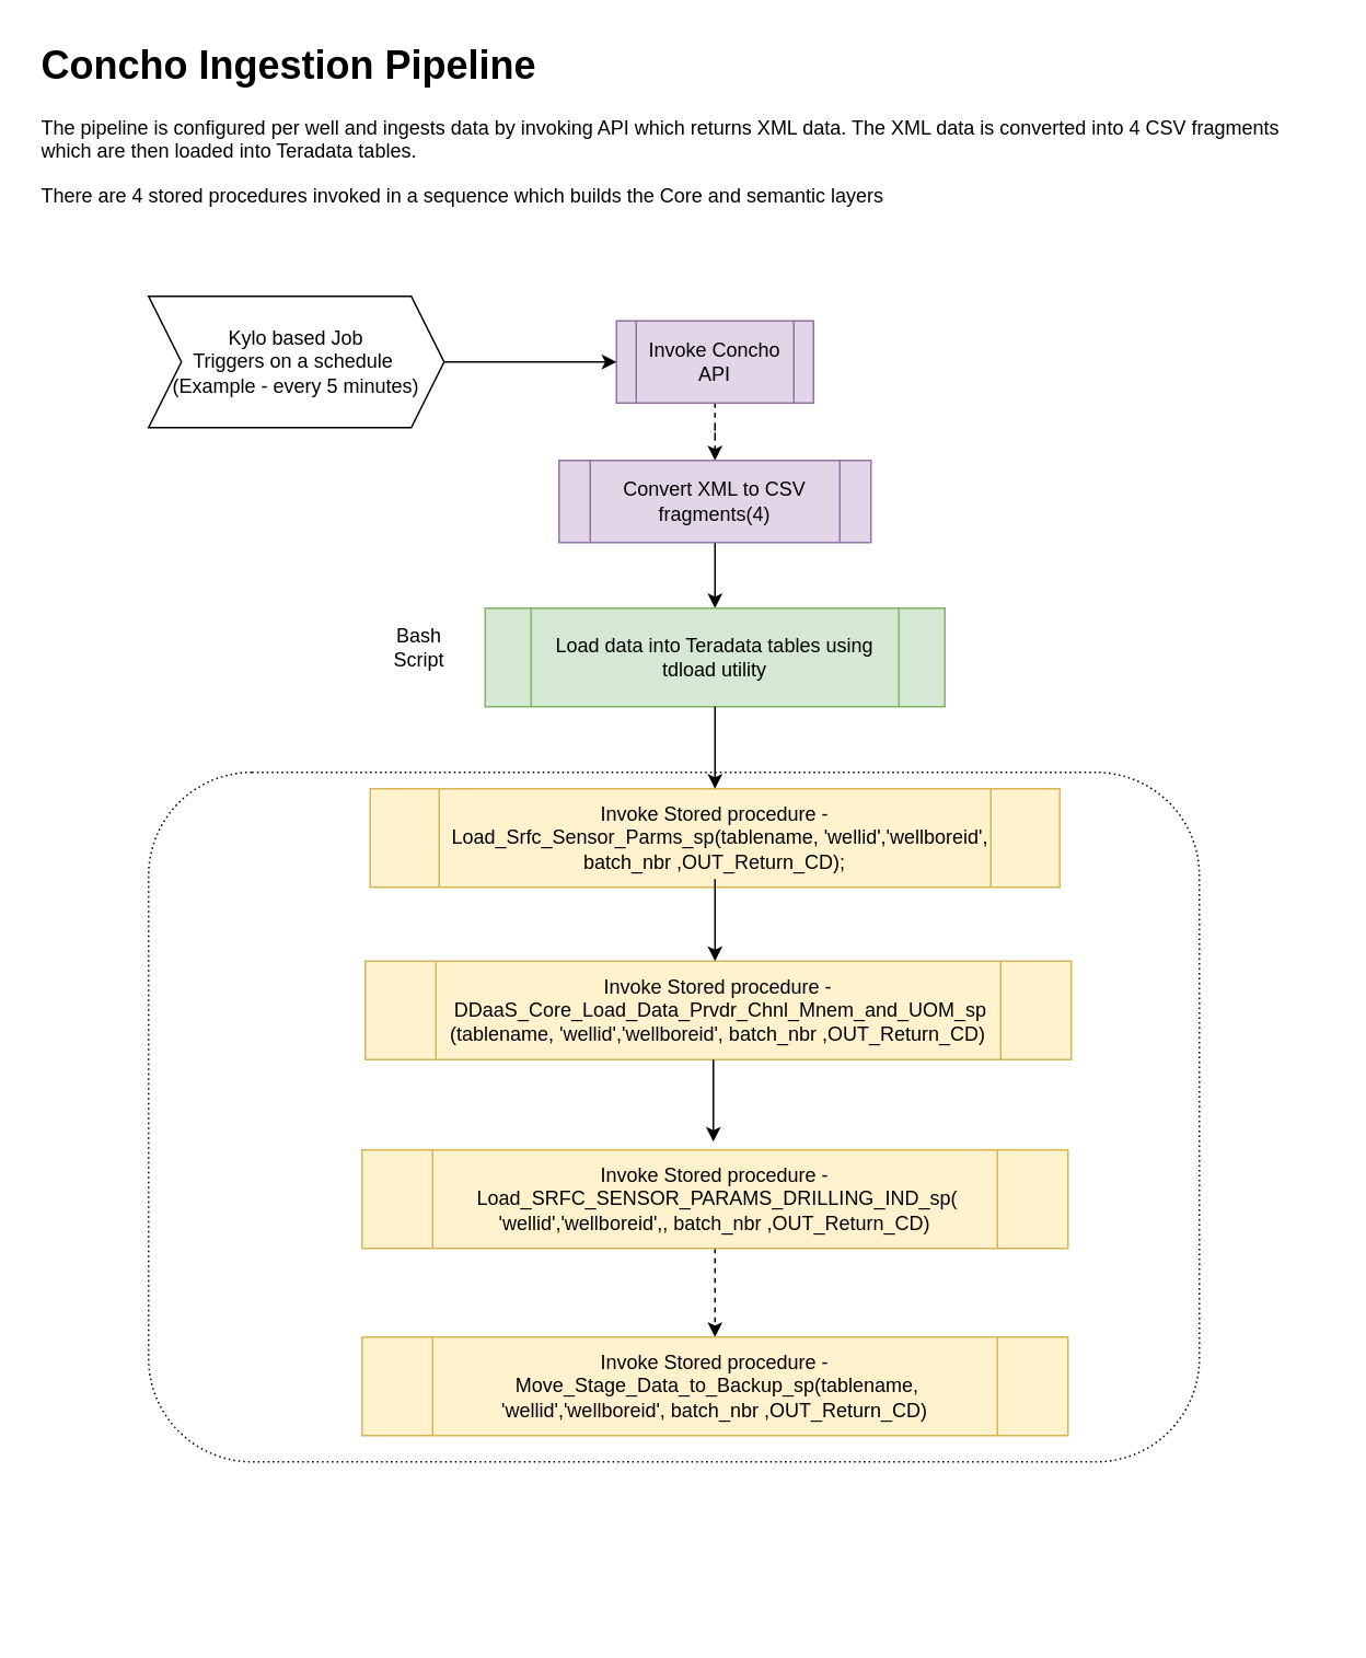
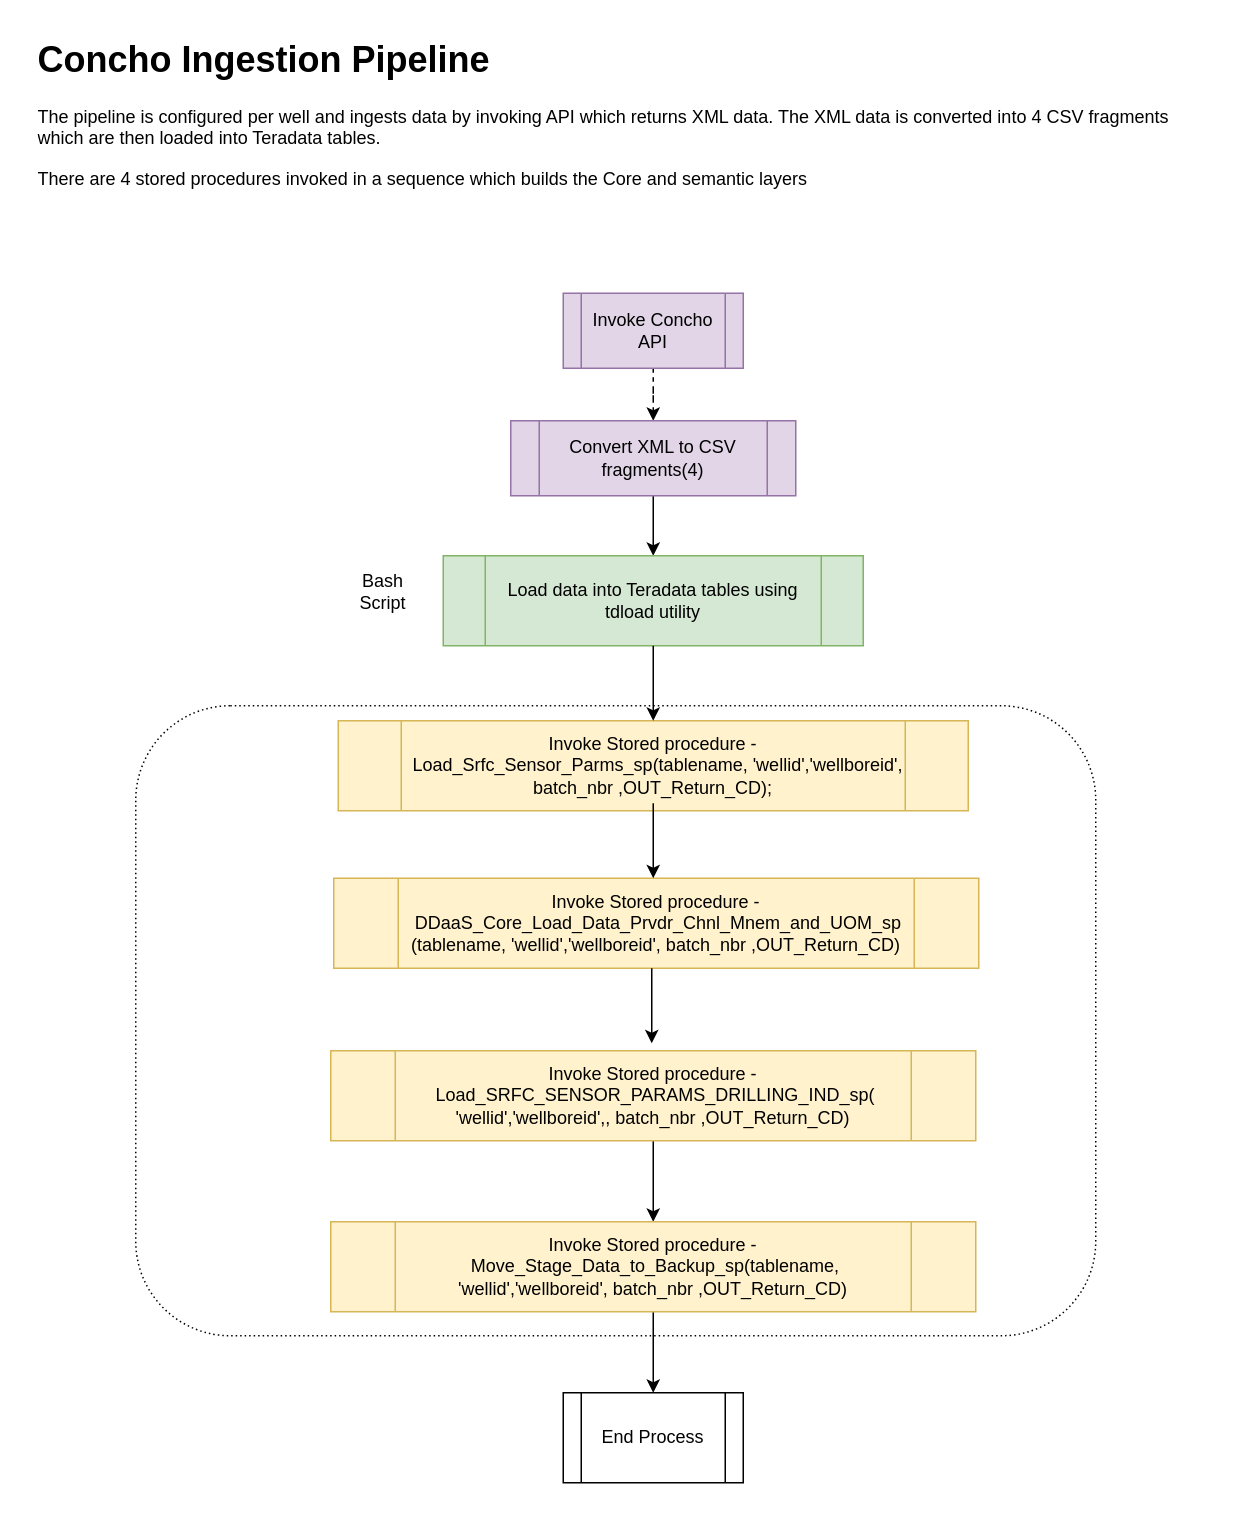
  <mxCell id="0" />
  <mxCell id="1" parent="0" />
  <mxCell id="2" value="" style="rounded=1;whiteSpace=wrap;html=1;dashed=1;dashPattern=1 2;" parent="1" vertex="1"><mxGeometry x="90" y="470" width="640" height="420" as="geometry" /></mxCell>
  <mxCell id="3" style="edgeStyle=orthogonalEdgeStyle;rounded=0;orthogonalLoop=1;jettySize=auto;html=1;entryX=0.5;entryY=0;entryDx=0;entryDy=0;dashed=1;" parent="1" source="4" target="6" edge="1"><mxGeometry relative="1" as="geometry" /></mxCell>
  <mxCell id="4" value="Invoke Concho&lt;br&gt;API&lt;br&gt;" style="shape=process;whiteSpace=wrap;html=1;backgroundOutline=1;fillColor=#e1d5e7;strokeColor=#9673a6;" parent="1" vertex="1"><mxGeometry x="375" y="195" width="120" height="50" as="geometry" /></mxCell>
  <mxCell id="5" style="edgeStyle=orthogonalEdgeStyle;rounded=0;orthogonalLoop=1;jettySize=auto;html=1;entryX=0.5;entryY=0;entryDx=0;entryDy=0;" parent="1" source="6" target="7" edge="1"><mxGeometry relative="1" as="geometry" /></mxCell>
  <mxCell id="6" value="Convert XML to CSV fragments(4)" style="shape=process;whiteSpace=wrap;html=1;backgroundOutline=1;fillColor=#e1d5e7;strokeColor=#9673a6;" parent="1" vertex="1"><mxGeometry x="340" y="280" width="190" height="50" as="geometry" /></mxCell>
  <mxCell id="7" value="Load data into Teradata tables using tdload utility" style="shape=process;whiteSpace=wrap;html=1;backgroundOutline=1;fillColor=#d5e8d4;strokeColor=#82b366;" parent="1" vertex="1"><mxGeometry x="295" y="370" width="280" height="60" as="geometry" /></mxCell>
  <mxCell id="8" value="Invoke Stored procedure -&amp;nbsp;&amp;nbsp;Load_Srfc_Sensor_Parms_sp(tablename, 'wellid','wellboreid', batch_nbr ,OUT_Return_CD);" style="shape=process;whiteSpace=wrap;html=1;backgroundOutline=1;fillColor=#fff2cc;strokeColor=#d6b656;" parent="1" vertex="1"><mxGeometry x="225" y="480" width="420" height="60" as="geometry" /></mxCell>
  <mxCell id="9" value="Invoke Stored procedure -&amp;nbsp;DDaaS_Core_Load_Data_Prvdr_Chnl_Mnem_and_UOM_sp (tablename, 'wellid','wellboreid',&amp;nbsp;batch_nbr ,OUT_Return_CD)" style="shape=process;whiteSpace=wrap;html=1;backgroundOutline=1;fillColor=#fff2cc;strokeColor=#d6b656;" parent="1" vertex="1"><mxGeometry x="222" y="585" width="430" height="60" as="geometry" /></mxCell>
- <mxCell id="10" style="edgeStyle=orthogonalEdgeStyle;rounded=0;orthogonalLoop=1;jettySize=auto;html=1;entryX=0.5;entryY=0;entryDx=0;entryDy=0;dashed=1;" parent="1" source="11" target="13" edge="1"><mxGeometry relative="1" as="geometry" /></mxCell>
+ <mxCell id="10" style="edgeStyle=orthogonalEdgeStyle;rounded=0;orthogonalLoop=1;jettySize=auto;html=1;entryX=0.5;entryY=0;entryDx=0;entryDy=0;" parent="1" source="11" target="13" edge="1"><mxGeometry relative="1" as="geometry" /></mxCell>
  <mxCell id="11" value="Invoke Stored procedure -&amp;nbsp;Load_SRFC_SENSOR_PARAMS_DRILLING_IND_sp( 'wellid','wellboreid',, batch_nbr ,OUT_Return_CD)" style="shape=process;whiteSpace=wrap;html=1;backgroundOutline=1;fillColor=#fff2cc;strokeColor=#d6b656;" parent="1" vertex="1"><mxGeometry x="220" y="700" width="430" height="60" as="geometry" /></mxCell>
+ <mxCell id="12" style="edgeStyle=orthogonalEdgeStyle;rounded=0;orthogonalLoop=1;jettySize=auto;html=1;" parent="1" source="13" target="20" edge="1"><mxGeometry relative="1" as="geometry" /></mxCell>
  <mxCell id="13" value="Invoke Stored procedure -&amp;nbsp;Move_Stage_Data_to_Backup_sp(tablename, 'wellid','wellboreid',&amp;nbsp;batch_nbr ,OUT_Return_CD)" style="shape=process;whiteSpace=wrap;html=1;backgroundOutline=1;fillColor=#fff2cc;strokeColor=#d6b656;" parent="1" vertex="1"><mxGeometry x="220" y="814" width="430" height="60" as="geometry" /></mxCell>
  <mxCell id="14" value="" style="endArrow=classic;html=1;exitX=0.5;exitY=1;exitDx=0;exitDy=0;" parent="1" source="7" target="8" edge="1"><mxGeometry width="50" height="50" relative="1" as="geometry"><mxPoint x="355" y="440" as="sourcePoint" /><mxPoint x="415" y="440" as="targetPoint" /></mxGeometry></mxCell>
  <mxCell id="15" value="" style="endArrow=classic;html=1;exitX=0.5;exitY=1;exitDx=0;exitDy=0;" parent="1" edge="1"><mxGeometry width="50" height="50" relative="1" as="geometry"><mxPoint x="435" y="535" as="sourcePoint" /><mxPoint x="435" y="585" as="targetPoint" /></mxGeometry></mxCell>
  <mxCell id="16" value="" style="endArrow=classic;html=1;exitX=0.5;exitY=1;exitDx=0;exitDy=0;" parent="1" edge="1"><mxGeometry width="50" height="50" relative="1" as="geometry"><mxPoint x="434" y="645" as="sourcePoint" /><mxPoint x="434" y="695" as="targetPoint" /></mxGeometry></mxCell>
- <mxCell id="17" style="edgeStyle=orthogonalEdgeStyle;rounded=0;orthogonalLoop=1;jettySize=auto;html=1;" parent="1" source="18" target="4" edge="1"><mxGeometry relative="1" as="geometry" /></mxCell>
- <mxCell id="18" value="Kylo based Job&lt;br&gt;Triggers on a schedule&amp;nbsp;&lt;br&gt;(Example - every 5 minutes)&lt;br&gt;" style="shape=step;perimeter=stepPerimeter;whiteSpace=wrap;html=1;fixedSize=1;" parent="1" vertex="1"><mxGeometry x="90" y="180" width="180" height="80" as="geometry" /></mxCell>
  <mxCell id="19" value="&lt;h1&gt;Concho Ingestion Pipeline&amp;nbsp;&lt;/h1&gt;&lt;p&gt;The pipeline is configured per well and ingests data by invoking API which returns XML data. The XML data is converted into 4 CSV fragments which are then loaded into Teradata tables.&amp;nbsp;&lt;/p&gt;&lt;p&gt;There are 4 stored procedures invoked in a sequence which builds the Core and semantic layers&lt;/p&gt;" style="text;html=1;strokeColor=none;fillColor=none;spacing=5;spacingTop=-20;whiteSpace=wrap;overflow=hidden;rounded=0;" parent="1" vertex="1"><mxGeometry x="20" y="20" width="790" height="120" as="geometry" /></mxCell>
+ <mxCell id="20" value="End Process" style="shape=process;whiteSpace=wrap;html=1;backgroundOutline=1;" parent="1" vertex="1"><mxGeometry x="375" y="928" width="120" height="60" as="geometry" /></mxCell>
  <mxCell id="21" value="Bash&lt;br&gt;Script&lt;br&gt;" style="text;html=1;strokeColor=none;fillColor=none;align=center;verticalAlign=middle;whiteSpace=wrap;rounded=0;" parent="1" vertex="1"><mxGeometry x="235" y="386.5" width="40" height="15" as="geometry" /></mxCell>
